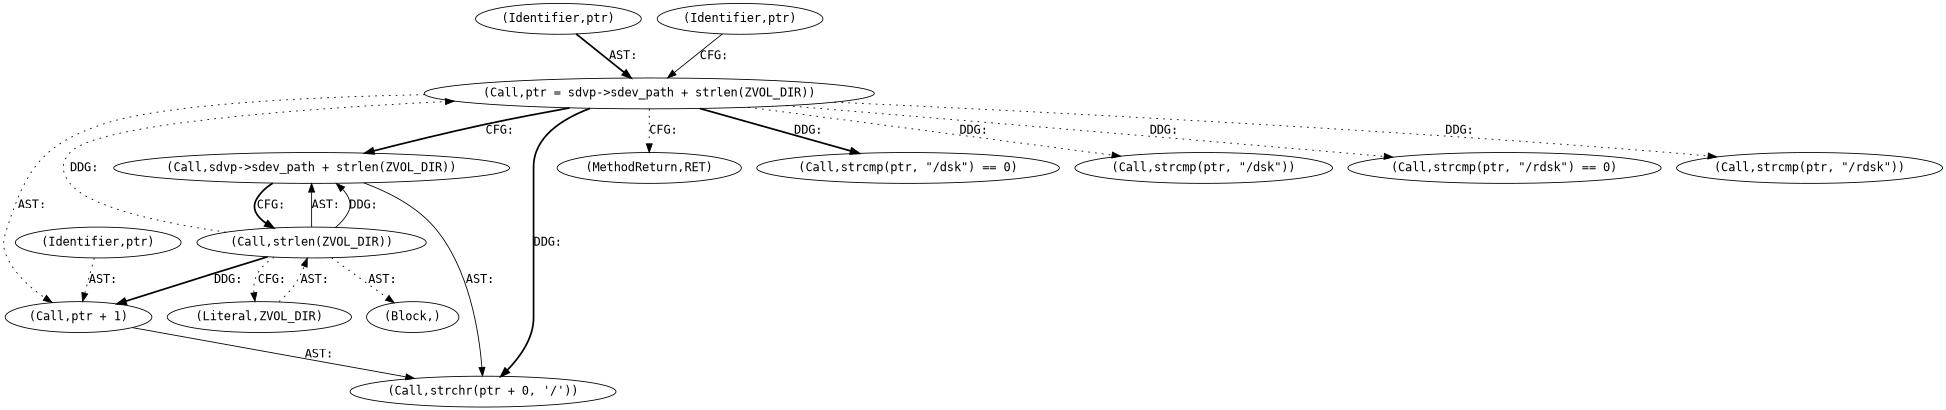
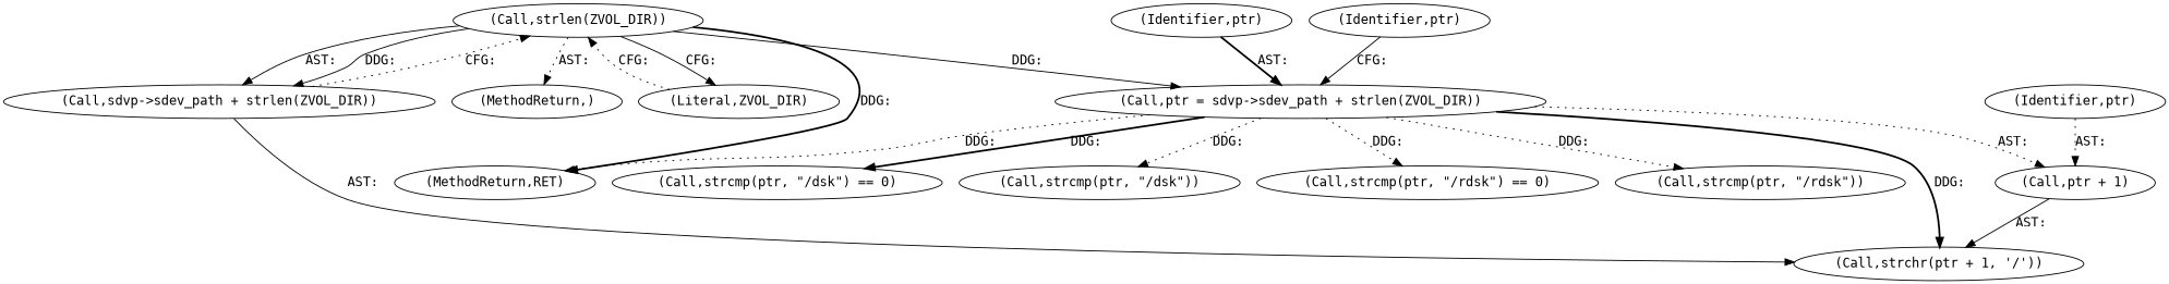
  digraph {
    fontname="DejaVu Sans Mono"
    node [fontname="DejaVu Sans Mono"]
    edge [fontname="DejaVu Sans Mono" style=dotted]
    n1 [label="(Call,ptr + 1)"]
-   n2 [label="(Call,strchr(ptr + 0, '/'))"]
+   n2 [label="(Call,strchr(ptr + 1, '/'))"]
    n3 [label="(Call,ptr = sdvp->sdev_path + strlen(ZVOL_DIR))"]
    n4 [label="(MethodReturn,RET)"]
    n5 [label="(Call,sdvp->sdev_path + strlen(ZVOL_DIR))"]
    n6 [label="(Call,strcmp(ptr, \"/dsk\") == 0)"]
    n7 [label="(Call,strcmp(ptr, \"/dsk\"))"]
    n8 [label="(Call,strcmp(ptr, \"/rdsk\") == 0)"]
    n9 [label="(Call,strcmp(ptr, \"/rdsk\"))"]
    n10 [label="(Call,strlen(ZVOL_DIR))"]
-   n11 [label="(Block,)"]
+   n11 [label="(MethodReturn,)"]
    n12 [label="(Literal,ZVOL_DIR)"]
    n13 [label="(Identifier,ptr)"]
    n14 [label="(Identifier,ptr)"]
    n15 [label="(Identifier,ptr)"]
    n1 -> n2 [label="AST: " style=solid]
    n3 -> n1 [label="AST: "]
    n3 -> n2 [label="DDG: " style=bold]
-   n3 -> n4 [label="CFG: "]
-   n3 -> n5 [label="CFG: " style=bold]
+   n3 -> n4 [label="DDG: "]
    n3 -> n6 [label="DDG: " style=bold]
    n3 -> n7 [label="DDG: "]
    n3 -> n8 [label="DDG: "]
    n3 -> n9 [label="DDG: "]
    n5 -> n2 [label="AST: " style=solid]
-   n5 -> n10 [label="CFG: " style=bold]
-   n10 -> n3 [label="DDG: "]
-   n10 -> n1 [label="DDG: " style=bold]
+   n5 -> n10 [label="CFG: "]
+   n10 -> n3 [label="DDG: " style=solid]
+   n10 -> n4 [label="DDG: " style=bold]
    n10 -> n5 [label="AST: " style=solid]
    n10 -> n5 [label="DDG: " style=solid]
    n10 -> n11 [label="AST: "]
-   n10 -> n12 [label="CFG: "]
-   n12 -> n10 [label="AST: "]
+   n10 -> n12 [label="CFG: " style=solid]
+   n12 -> n10 [label="CFG: "]
    n13 -> n3 [label="AST: " style=bold]
    n14 -> n1 [label="AST: "]
    n15 -> n3 [label="CFG: " style=solid]
  }
